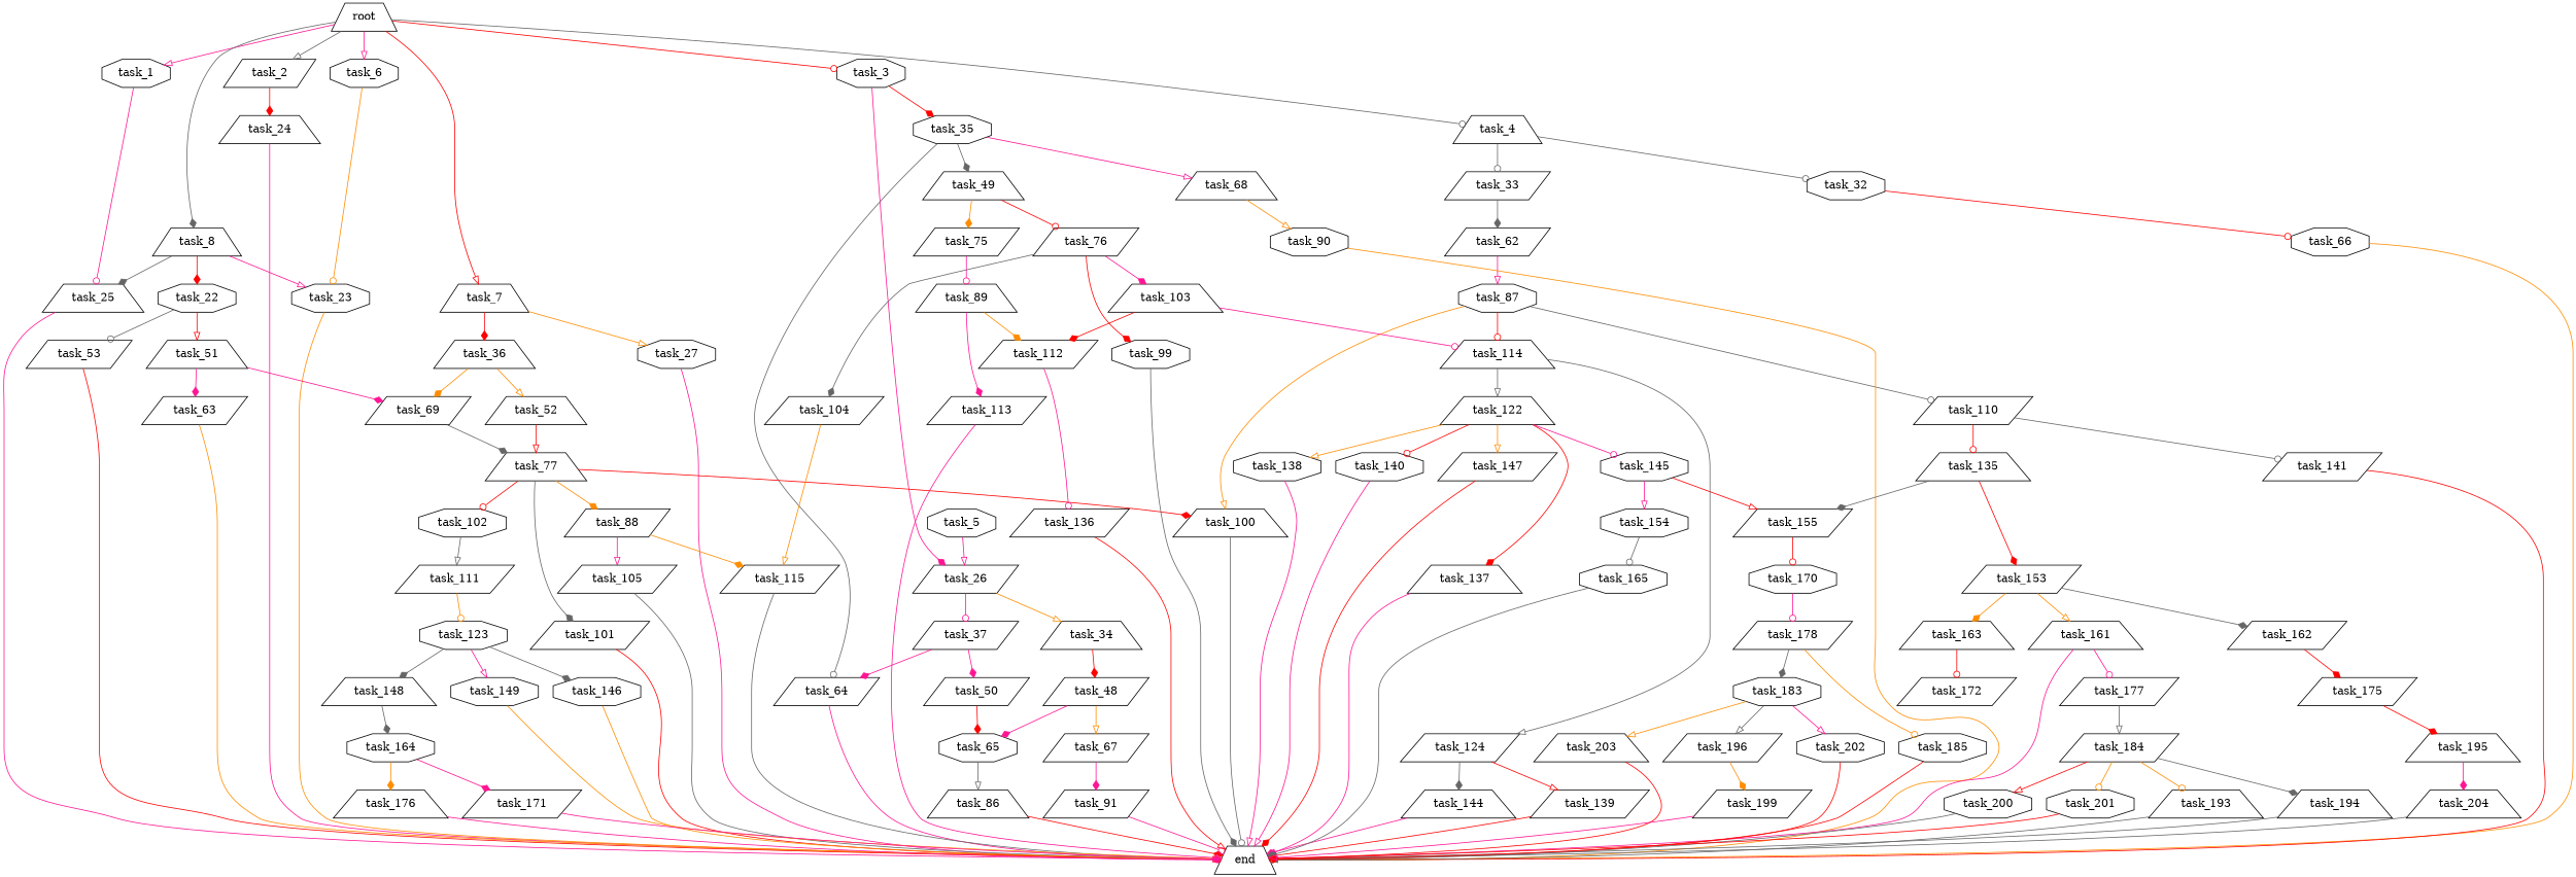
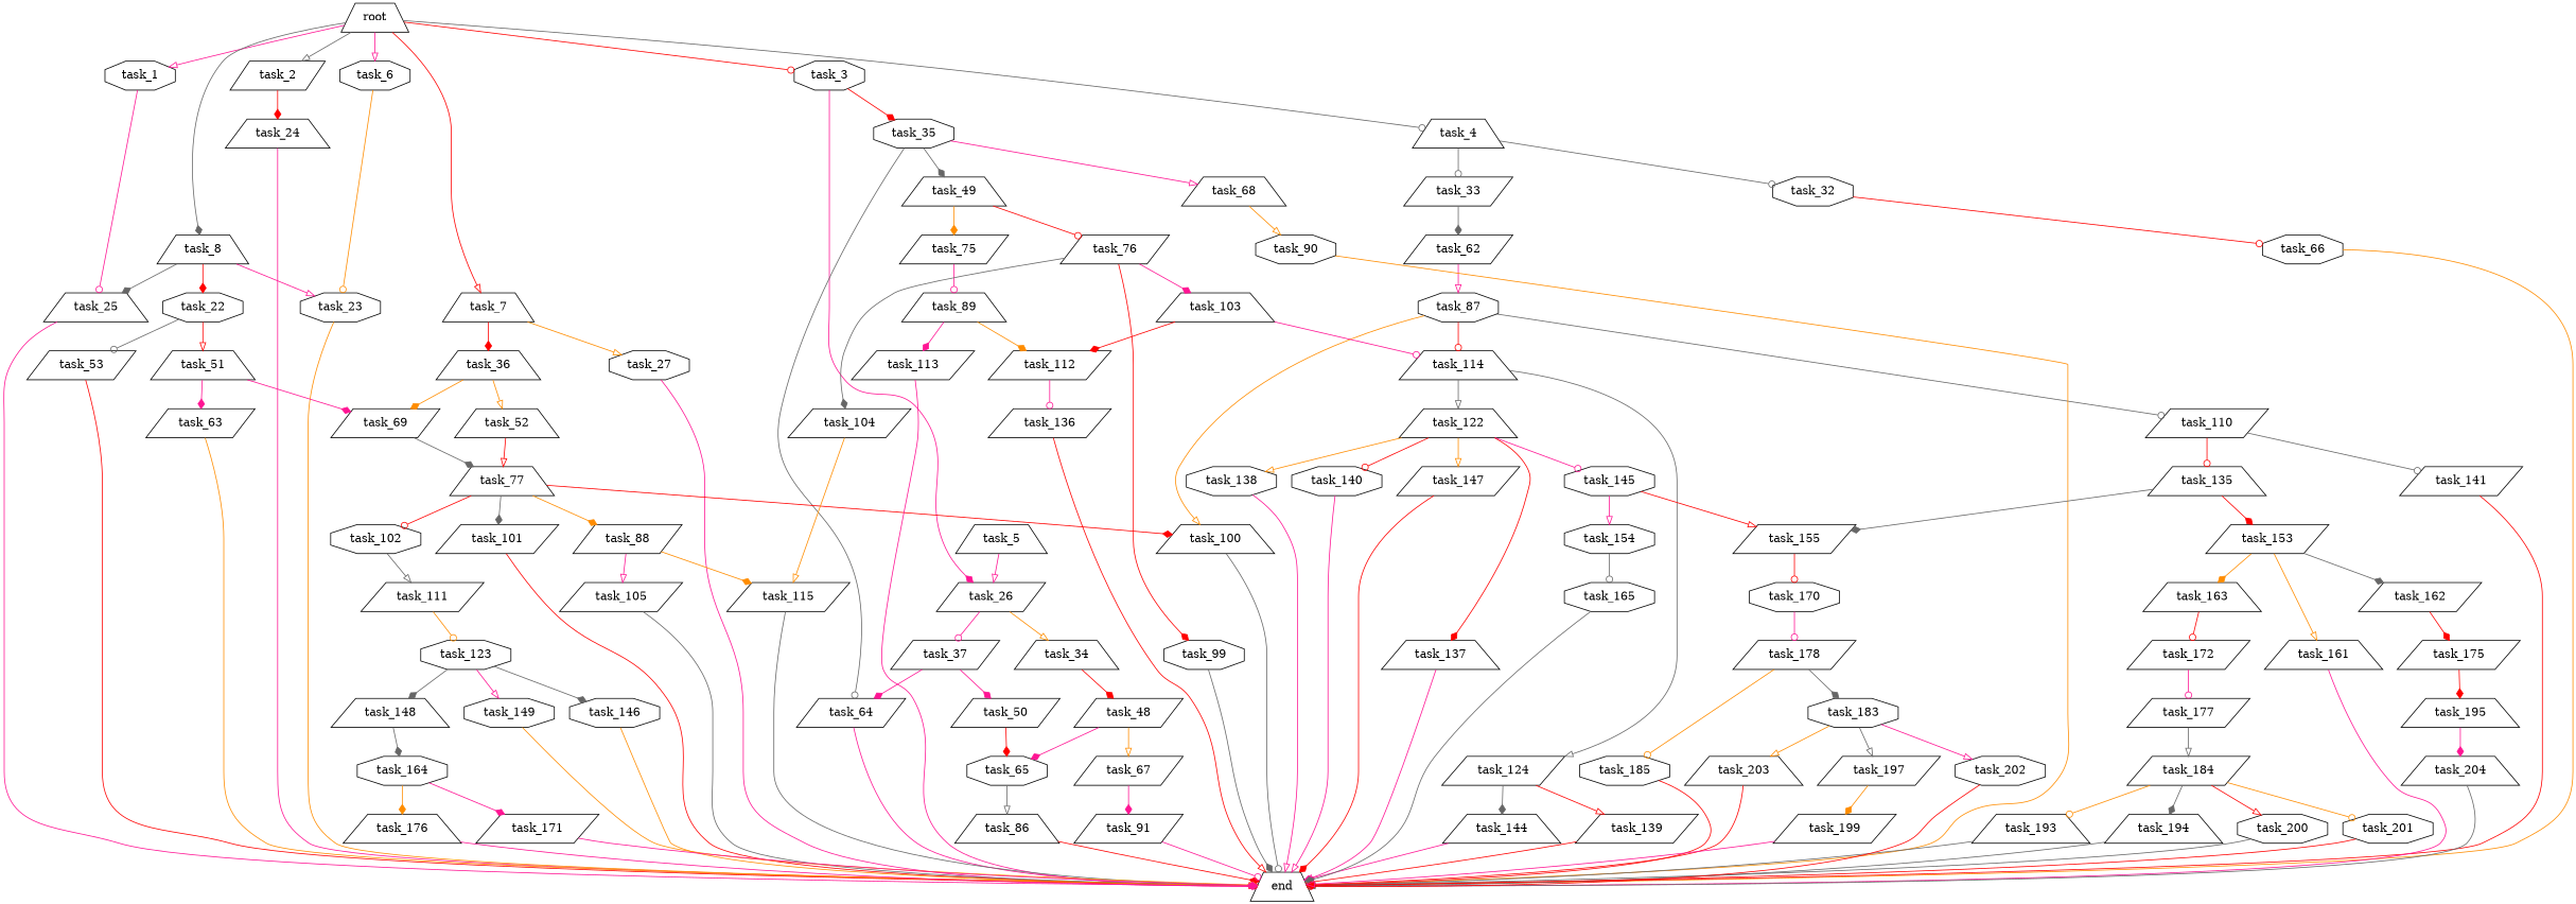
  digraph {
    node [shape=parallelogram]
    edge [arrowhead=diamond color=deeppink]
    root [shape=trapezium]
    task_1 [shape=octagon]
    task_2
    task_3 [shape=octagon]
    task_4 [shape=trapezium]
    task_6 [shape=octagon]
    task_7 [shape=trapezium]
    task_8 [shape=trapezium]
    task_25 [shape=trapezium]
    task_24 [shape=trapezium]
    task_26
    task_35 [shape=octagon]
    task_32 [shape=octagon]
    task_33
-   task_5 [shape=octagon]
+   task_5 [shape=trapezium]
    task_23 [shape=octagon]
    task_27 [shape=octagon]
    task_36 [shape=trapezium]
    task_22 [shape=octagon]
    end [shape=trapezium]
    task_34 [shape=trapezium]
    task_37
    task_49 [shape=trapezium]
    task_64
    task_68 [shape=trapezium]
    task_66 [shape=octagon]
    task_62
    task_52 [shape=trapezium]
    task_69
    task_51 [shape=trapezium]
    task_53
    task_63
    task_48
    task_50
    task_87 [shape=octagon]
    task_65 [shape=octagon]
    task_67
    task_75
    task_76
    task_90 [shape=octagon]
    task_77 [shape=trapezium]
    task_86 [shape=trapezium]
    task_91
    task_89 [shape=trapezium]
    task_99 [shape=octagon]
    task_103 [shape=trapezium]
    task_104
    task_88
    task_100 [shape=trapezium]
    task_101
    task_102 [shape=octagon]
    task_110
    task_114 [shape=trapezium]
    task_112
    task_113
    task_115
    task_105
    task_111
    task_135 [shape=trapezium]
    task_141
    task_122 [shape=trapezium]
    task_124
    task_136
    task_123 [shape=octagon]
    task_153
    task_155
    task_146 [shape=octagon]
    task_148 [shape=trapezium]
    task_149 [shape=octagon]
    task_137 [shape=trapezium]
    task_138 [shape=octagon]
    task_140 [shape=octagon]
    task_145 [shape=octagon]
    task_147
    task_139
    task_144 [shape=trapezium]
    task_154 [shape=octagon]
    task_164 [shape=octagon]
    task_161 [shape=trapezium]
    task_162
    task_163 [shape=trapezium]
    task_170 [shape=octagon]
    task_165 [shape=octagon]
    task_171
    task_176 [shape=trapezium]
    task_175
    task_172
    task_178
    task_195 [shape=trapezium]
    task_177
    task_183 [shape=octagon]
    task_185 [shape=octagon]
    task_184
    task_204 [shape=trapezium]
    task_193 [shape=trapezium]
    task_194 [shape=trapezium]
    task_200 [shape=octagon]
    task_201 [shape=octagon]
-   task_196
+   task_196 [label=task_197]
    task_202 [shape=octagon]
    task_203 [shape=trapezium]
    task_199
    root -> task_1 [arrowhead=onormal]
    root -> task_2 [arrowhead=onormal color=gray40]
    root -> task_3 [arrowhead=odot color=red]
    root -> task_4 [arrowhead=odot color=gray40]
    root -> task_6 [arrowhead=onormal]
    root -> task_7 [arrowhead=onormal color=red]
    root -> task_8 [color=gray40]
    task_1 -> task_25 [arrowhead=odot]
    task_2 -> task_24 [color=red]
    task_3 -> task_26
    task_3 -> task_35 [color=red]
    task_4 -> task_32 [arrowhead=odot color=gray40]
    task_4 -> task_33 [arrowhead=odot color=gray40]
    task_6 -> task_23 [arrowhead=odot color=darkorange]
    task_7 -> task_27 [arrowhead=onormal color=darkorange]
    task_7 -> task_36 [color=red]
    task_8 -> task_25 [color=gray40]
    task_8 -> task_23 [arrowhead=onormal]
    task_8 -> task_22 [color=red]
    task_25 -> end [arrowhead=onormal]
    task_24 -> end [arrowhead=odot]
    task_26 -> task_34 [arrowhead=onormal color=darkorange]
    task_26 -> task_37 [arrowhead=odot]
    task_35 -> task_49 [color=gray40]
    task_35 -> task_64 [arrowhead=odot color=gray40]
    task_35 -> task_68 [arrowhead=onormal]
    task_32 -> task_66 [arrowhead=odot color=red]
    task_33 -> task_62 [color=gray40]
    task_5 -> task_26 [arrowhead=onormal]
    task_23 -> end [color=darkorange]
    task_27 -> end [arrowhead=odot]
    task_36 -> task_52 [arrowhead=onormal color=darkorange]
    task_36 -> task_69 [color=darkorange]
    task_22 -> task_51 [arrowhead=onormal color=red]
    task_22 -> task_53 [arrowhead=odot color=gray40]
    task_34 -> task_48 [color=red]
    task_37 -> task_64
    task_37 -> task_50
    task_49 -> task_75 [color=darkorange]
    task_49 -> task_76 [arrowhead=odot color=red]
    task_64 -> end [arrowhead=onormal]
    task_68 -> task_90 [arrowhead=onormal color=darkorange]
    task_66 -> end [arrowhead=odot color=darkorange]
    task_62 -> task_87 [arrowhead=onormal]
    task_52 -> task_77 [arrowhead=onormal color=red]
    task_69 -> task_77 [color=gray40]
    task_51 -> task_69
    task_51 -> task_63
    task_53 -> end [arrowhead=onormal color=red]
    task_63 -> end [arrowhead=onormal color=darkorange]
    task_48 -> task_65
    task_48 -> task_67 [arrowhead=onormal color=darkorange]
    task_50 -> task_65 [color=red]
    task_87 -> task_100 [arrowhead=onormal color=darkorange]
    task_87 -> task_110 [arrowhead=odot color=gray40]
    task_87 -> task_114 [arrowhead=odot color=red]
    task_65 -> task_86 [arrowhead=onormal color=gray40]
    task_67 -> task_91
    task_75 -> task_89 [arrowhead=odot]
    task_76 -> task_99 [color=red]
    task_76 -> task_103
    task_76 -> task_104 [color=gray40]
    task_90 -> end [arrowhead=onormal color=darkorange]
    task_77 -> task_88 [color=darkorange]
    task_77 -> task_100 [color=red]
    task_77 -> task_101 [color=gray40]
    task_77 -> task_102 [arrowhead=odot color=red]
    task_86 -> end [color=red]
    task_91 -> end [arrowhead=odot]
    task_89 -> task_112 [color=darkorange]
    task_89 -> task_113
    task_99 -> end [color=gray40]
    task_103 -> task_114 [arrowhead=odot]
    task_103 -> task_112 [color=red]
    task_104 -> task_115 [arrowhead=onormal color=darkorange]
    task_88 -> task_115 [color=darkorange]
    task_88 -> task_105 [arrowhead=onormal]
    task_100 -> end [arrowhead=odot color=gray40]
    task_101 -> end [arrowhead=odot color=red]
    task_102 -> task_111 [arrowhead=onormal color=gray40]
    task_110 -> task_135 [arrowhead=odot color=red]
    task_110 -> task_141 [arrowhead=odot color=gray40]
    task_114 -> task_122 [arrowhead=onormal color=gray40]
    task_114 -> task_124 [arrowhead=onormal color=gray40]
    task_112 -> task_136 [arrowhead=odot]
    task_113 -> end
    task_115 -> end [color=gray40]
    task_105 -> end [color=gray40]
    task_111 -> task_123 [arrowhead=odot color=darkorange]
    task_135 -> task_153 [color=red]
    task_135 -> task_155 [color=gray40]
    task_141 -> end [arrowhead=odot color=red]
    task_122 -> task_137 [color=red]
    task_122 -> task_138 [arrowhead=onormal color=darkorange]
    task_122 -> task_140 [arrowhead=odot color=red]
    task_122 -> task_145 [arrowhead=odot]
    task_122 -> task_147 [arrowhead=onormal color=darkorange]
    task_124 -> task_139 [arrowhead=onormal color=red]
    task_124 -> task_144 [color=gray40]
    task_136 -> end [arrowhead=onormal color=red]
    task_123 -> task_146 [color=gray40]
    task_123 -> task_148 [color=gray40]
    task_123 -> task_149 [arrowhead=onormal]
    task_153 -> task_161 [arrowhead=onormal color=darkorange]
    task_153 -> task_162 [color=gray40]
    task_153 -> task_163 [color=darkorange]
    task_155 -> task_170 [arrowhead=odot color=red]
    task_146 -> end [color=darkorange]
    task_148 -> task_164 [color=gray40]
    task_149 -> end [color=darkorange]
    task_137 -> end [arrowhead=onormal]
    task_138 -> end [arrowhead=onormal]
    task_140 -> end [arrowhead=onormal]
    task_145 -> task_155 [arrowhead=onormal color=red]
    task_145 -> task_154 [arrowhead=onormal]
    task_147 -> end [color=red]
    task_139 -> end [arrowhead=onormal color=red]
    task_144 -> end
    task_154 -> task_165 [arrowhead=odot color=gray40]
    task_164 -> task_171
    task_164 -> task_176 [color=darkorange]
    task_161 -> end
    task_162 -> task_175 [color=red]
    task_163 -> task_172 [arrowhead=odot color=red]
    task_170 -> task_178 [arrowhead=odot]
    task_165 -> end [color=gray40]
    task_171 -> end
    task_176 -> end
    task_175 -> task_195 [color=red]
-   task_161 -> task_177 [arrowhead=odot]
+   task_172 -> task_177 [arrowhead=odot]
    task_178 -> task_183 [color=gray40]
    task_178 -> task_185 [arrowhead=odot color=darkorange]
    task_195 -> task_204
    task_177 -> task_184 [arrowhead=onormal color=gray40]
    task_183 -> task_196 [arrowhead=onormal color=gray40]
    task_183 -> task_202 [arrowhead=onormal]
    task_183 -> task_203 [arrowhead=onormal color=darkorange]
    task_185 -> end [arrowhead=onormal color=red]
    task_184 -> task_193 [arrowhead=odot color=darkorange]
    task_184 -> task_194 [color=gray40]
    task_184 -> task_200 [arrowhead=onormal color=red]
    task_184 -> task_201 [arrowhead=odot color=darkorange]
    task_204 -> end [arrowhead=onormal color=gray40]
    task_193 -> end [arrowhead=onormal color=gray40]
    task_194 -> end [arrowhead=odot color=gray40]
    task_200 -> end [arrowhead=odot color=gray40]
    task_201 -> end [color=red]
    task_196 -> task_199 [color=darkorange]
    task_202 -> end [arrowhead=odot color=red]
    task_203 -> end [color=red]
    task_199 -> end [arrowhead=onormal]
  }
